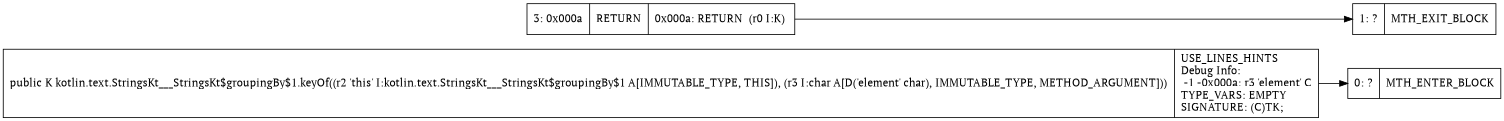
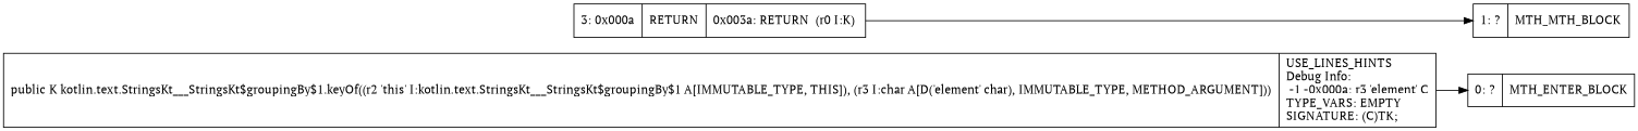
  digraph {
    fontname="PT Serif"
    rankdir=LR
    node [fontname="PT Serif" shape=record]
    edge [fontname="PT Serif"]
    n1 [label="{0\:\ ?|MTH_ENTER_BLOCK\l}"]
-   n2 [label="{3\:\ 0x000a|RETURN\l|0x000a: RETURN  (r0 I:K) \l}"]
-   n3 [label="{1\:\ ?|MTH_EXIT_BLOCK\l}"]
+   n2 [label="{3\:\ 0x000a|RETURN\l|0x003a: RETURN  (r0 I:K) \l}"]
+   n3 [label="{1\:\ ?|MTH_MTH_BLOCK\l}"]
    n4 [label="{public K kotlin.text.StringsKt___StringsKt$groupingBy$1.keyOf((r2 'this' I:kotlin.text.StringsKt___StringsKt$groupingBy$1 A[IMMUTABLE_TYPE, THIS]), (r3 I:char A[D('element' char), IMMUTABLE_TYPE, METHOD_ARGUMENT]))  | USE_LINES_HINTS\lDebug Info:\l  \-1 \-0x000a: r3 'element' C\lTYPE_VARS: EMPTY\lSIGNATURE: (C)TK;\l}"]
    n2 -> n3
    n4 -> n1
  }
